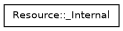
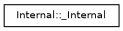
  digraph {
    rankdir=LR
-   n1 [color=black fillcolor=white fontname=Helvetica fontsize=10 height=0.2 label="Resource::_Internal" shape=record style=filled width=0.4]
+   n1 [color=black fillcolor=white fontname=Helvetica fontsize=10 height=0.2 label="Internal::_Internal" shape=record style=filled width=0.4]
  }
